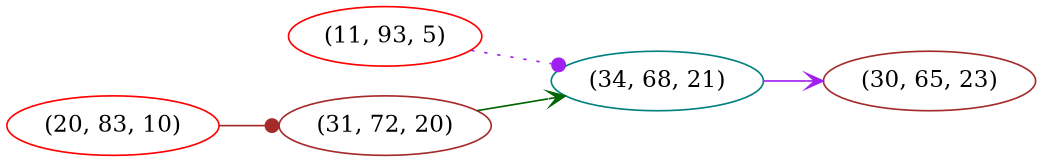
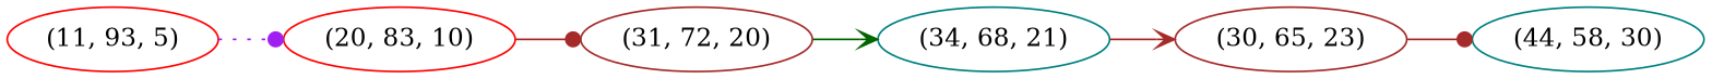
  digraph {
    rankdir=LR
    node [color=red]
    edge [arrowhead=dot color=purple style=solid]
    "(11, 93, 5)"
    "(20, 83, 10)"
    "(31, 72, 20)" [color=brown]
    "(34, 68, 21)" [color=teal]
    n5 [color=brown label="(30, 65, 23)"]
-   "(11, 93, 5)" -> "(34, 68, 21)" [style=dotted]
+   "(44, 58, 30)" [color=teal]
+   "(11, 93, 5)" -> "(20, 83, 10)" [style=dotted]
    "(20, 83, 10)" -> "(31, 72, 20)" [color=brown]
    "(31, 72, 20)" -> "(34, 68, 21)" [arrowhead=vee color=darkgreen]
-   "(34, 68, 21)" -> n5 [arrowhead=vee]
+   "(34, 68, 21)" -> n5 [arrowhead=vee color=brown]
+   n5 -> "(44, 58, 30)" [color=brown]
  }
